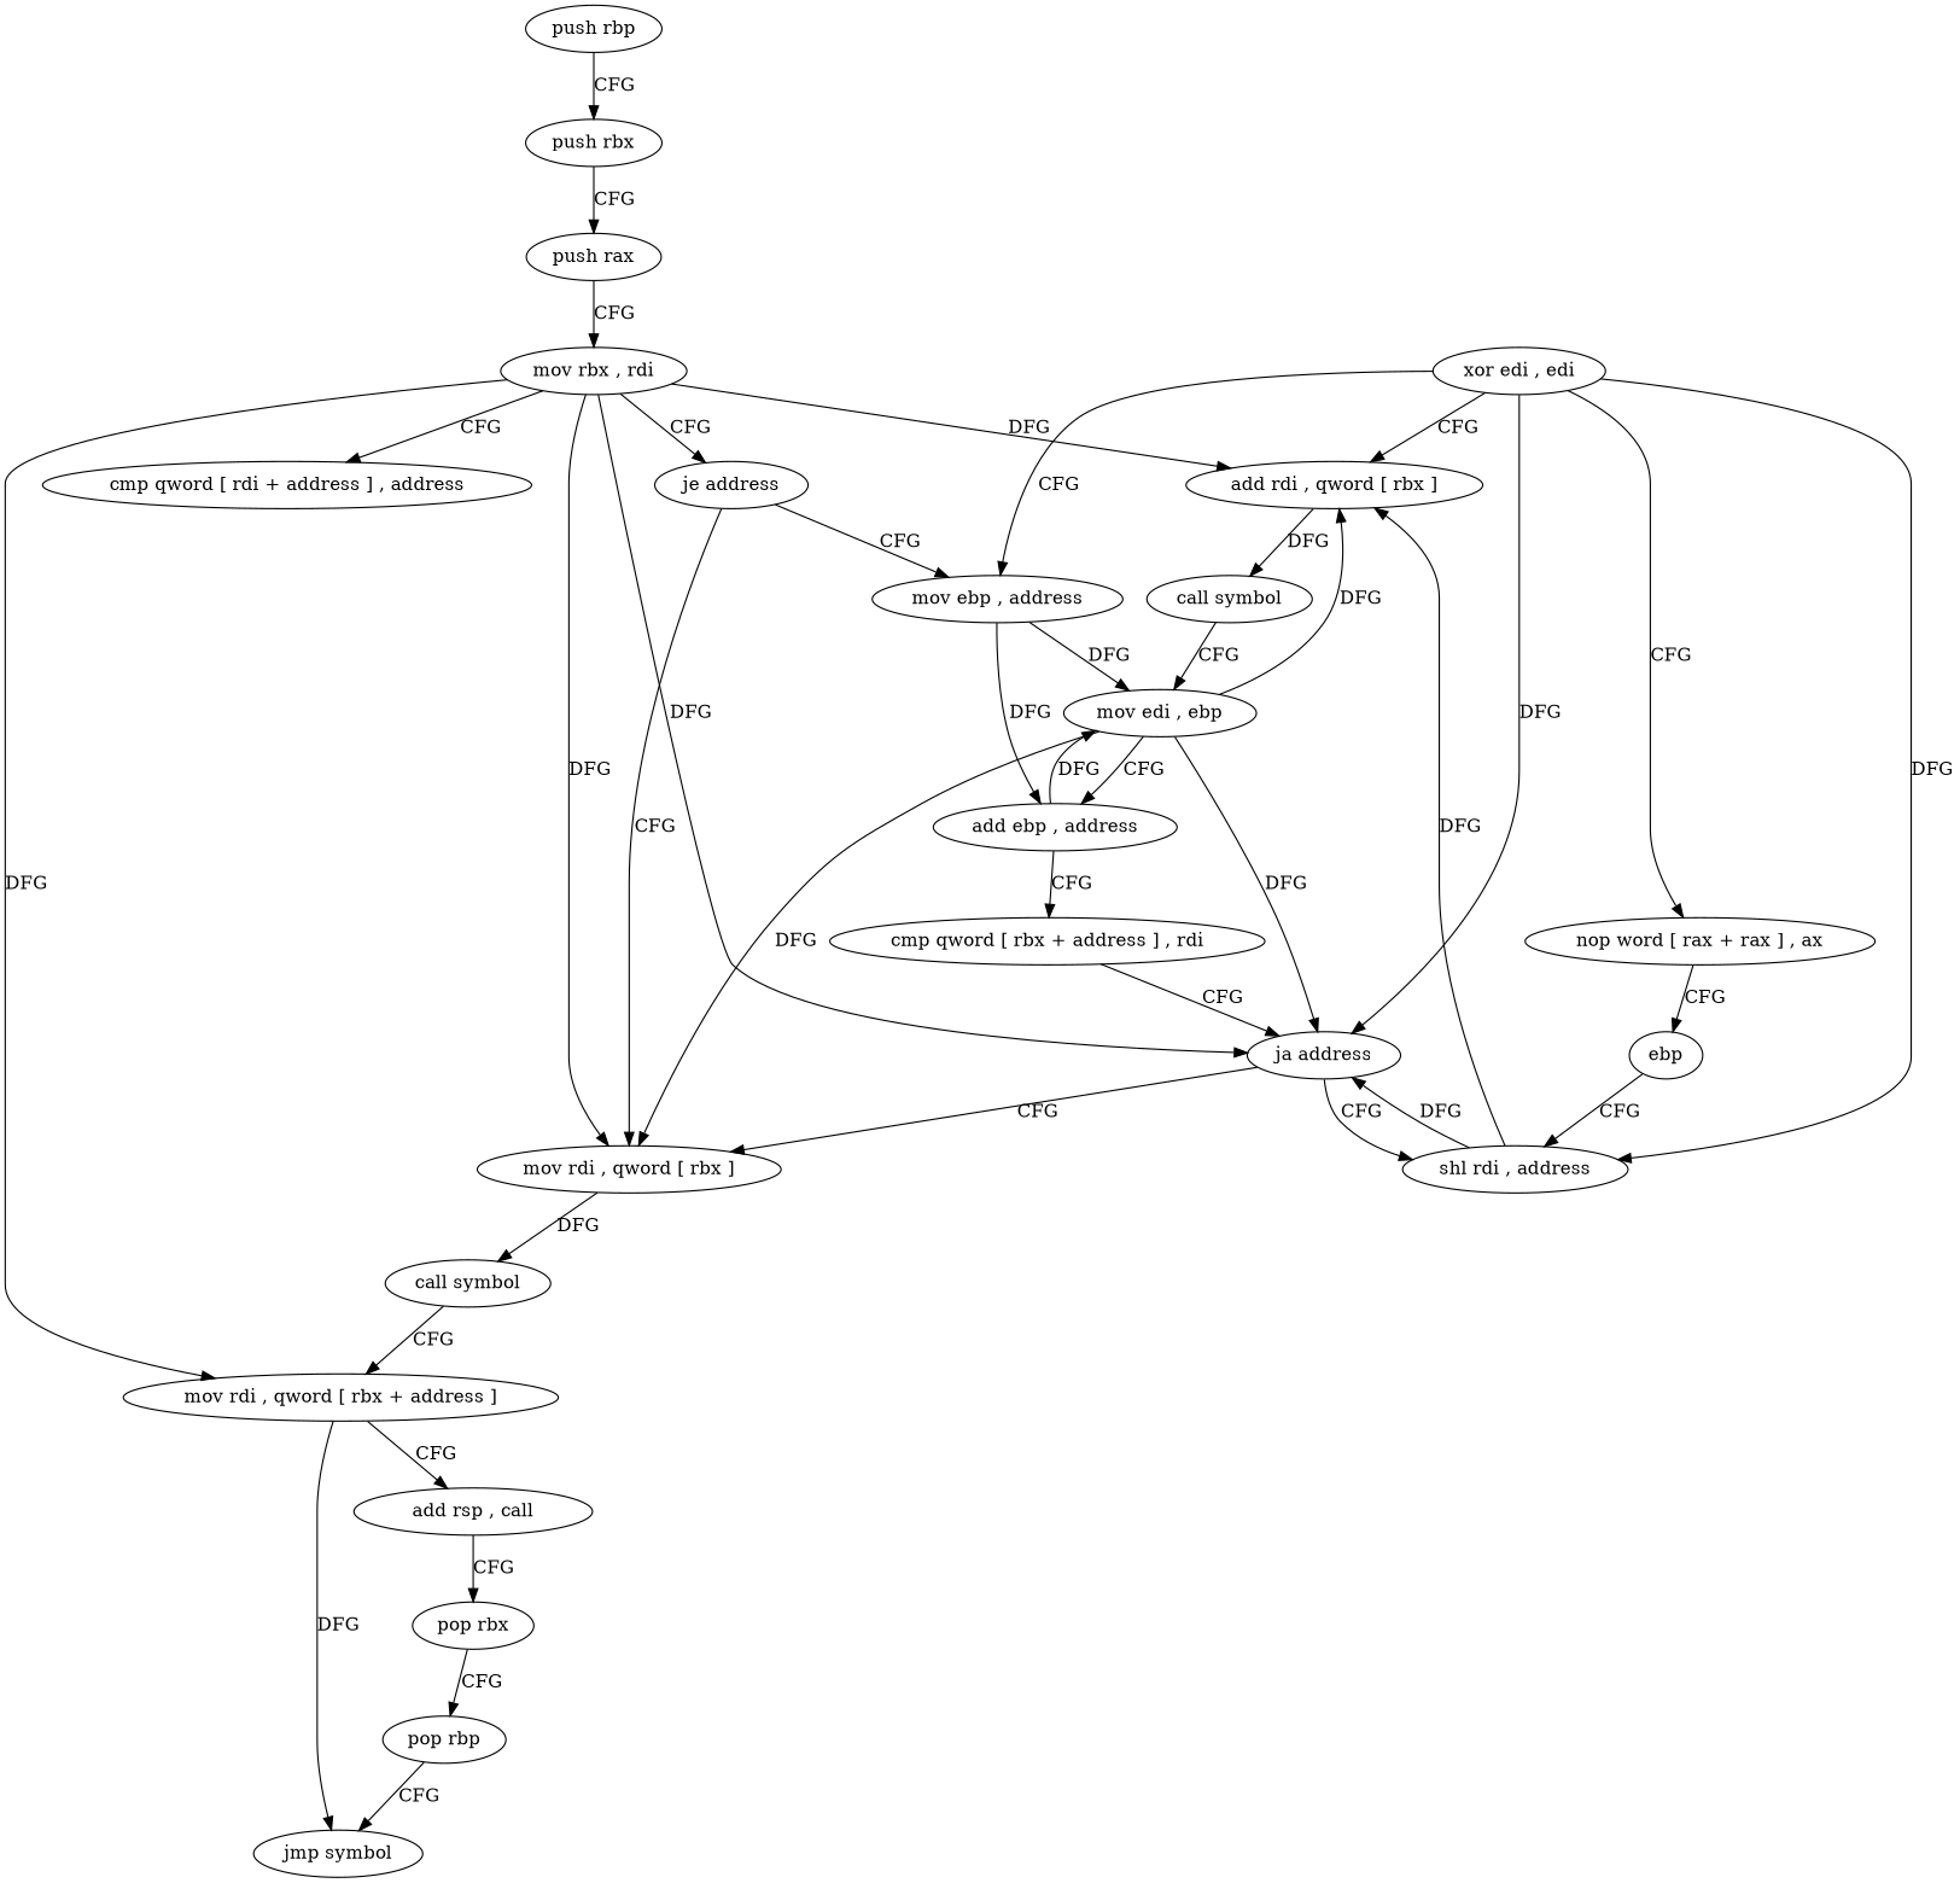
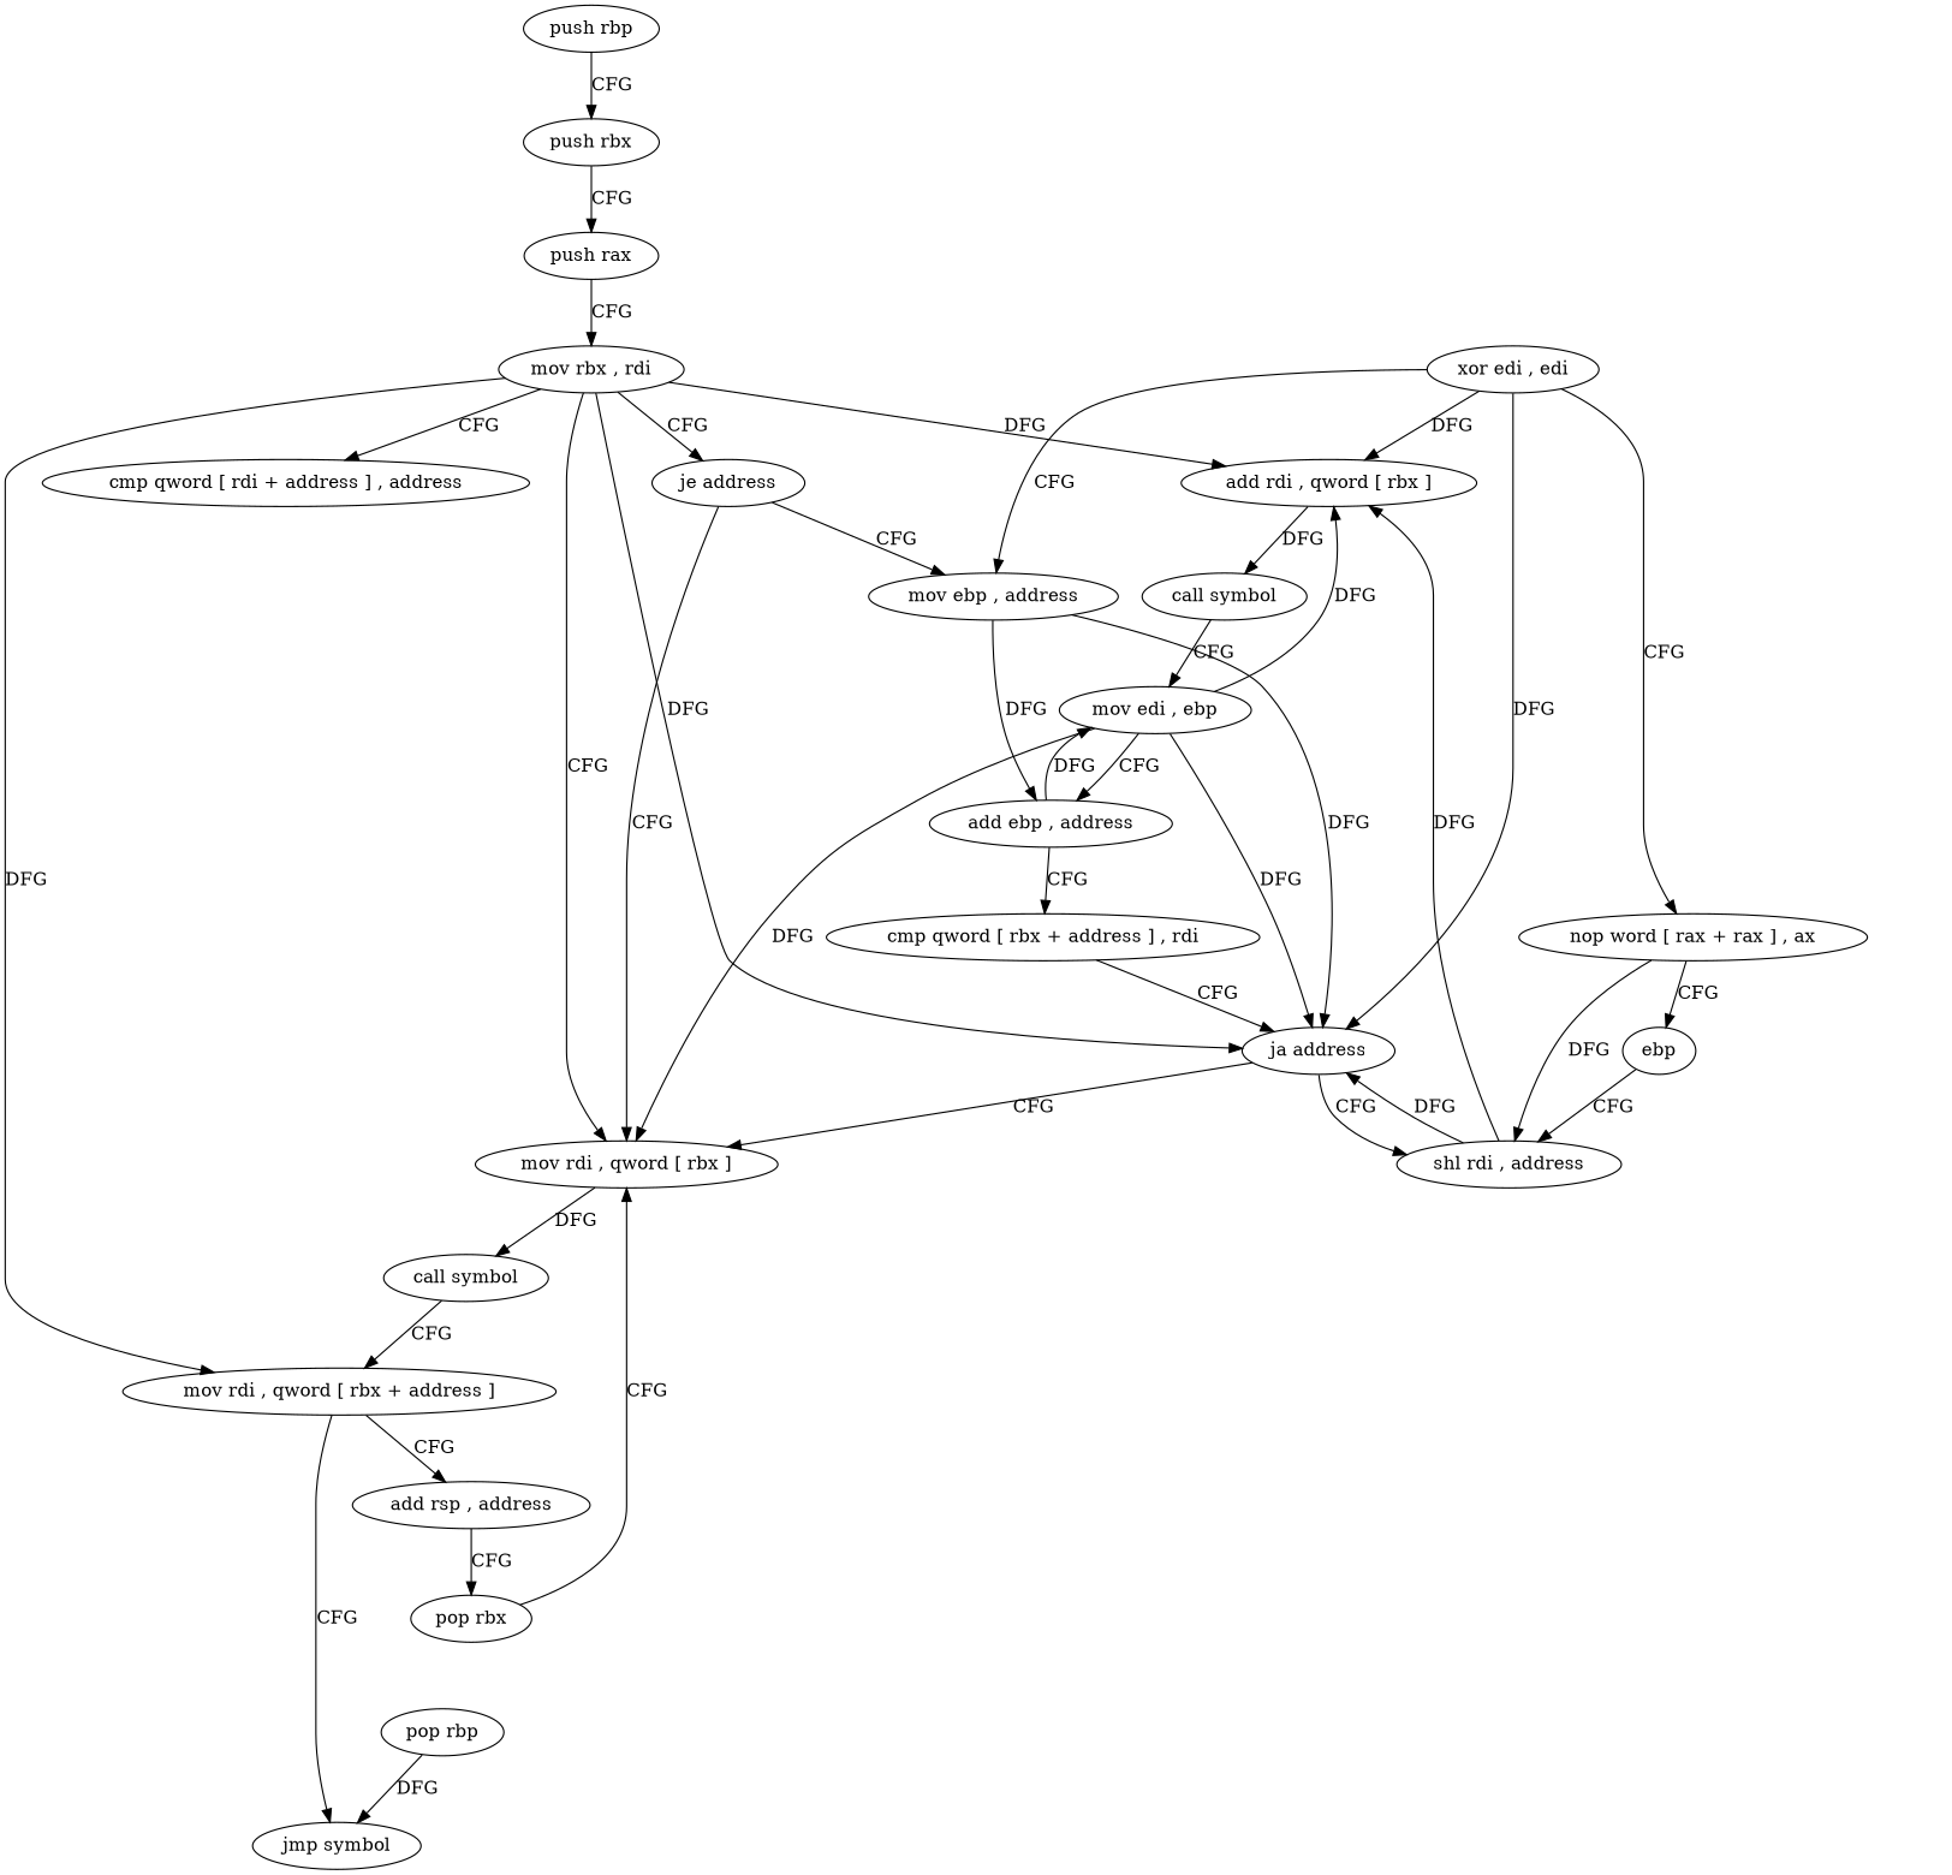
  digraph {
    n1 [label="push rbp"]
    n2 [label="push rbx"]
    n3 [label="push rax"]
    n4 [label="mov rbx , rdi"]
    n5 [label="cmp qword [ rdi + address ] , address"]
    n6 [label="mov rdi , qword [ rbx ]"]
    n7 [label="mov rdi , qword [ rbx + address ]"]
    n8 [label="add rdi , qword [ rbx ]"]
    n9 [label="ja address"]
    n10 [label="je address"]
    n11 [label="call symbol"]
-   n12 [label="add rsp , call"]
+   n12 [label="add rsp , address"]
    n13 [label="jmp symbol"]
    n14 [label="call symbol"]
    n15 [label="shl rdi , address"]
    n16 [label="mov ebp , address"]
    n17 [label="mov edi , ebp"]
    n18 [label="add ebp , address"]
    n19 [label="xor edi , edi"]
    n20 [label="nop word [ rax + rax ] , ax"]
    n21 [label="cmp qword [ rbx + address ] , rdi"]
    n22 [label="pop rbx"]
    n23 [label="pop rbp"]
    n24 [label=ebp]
    n1 -> n2 [label=CFG]
    n2 -> n3 [label=CFG]
    n3 -> n4 [label=CFG]
    n4 -> n5 [label=CFG]
-   n4 -> n6 [label=DFG]
+   n4 -> n6 [label=CFG]
    n4 -> n7 [label=DFG]
    n4 -> n8 [label=DFG]
    n4 -> n9 [label=DFG]
    n4 -> n10 [label=CFG]
    n6 -> n11 [label=DFG]
    n7 -> n12 [label=CFG]
-   n7 -> n13 [label=DFG]
+   n7 -> n13 [label=CFG]
    n8 -> n14 [label=DFG]
    n9 -> n6 [label=CFG]
    n9 -> n15 [label=CFG]
    n10 -> n6 [label=CFG]
    n10 -> n16 [label=CFG]
    n11 -> n7 [label=CFG]
    n12 -> n22 [label=CFG]
    n14 -> n17 [label=CFG]
    n15 -> n8 [label=DFG]
    n15 -> n9 [label=DFG]
-   n16 -> n17 [label=DFG]
+   n16 -> n9 [label=DFG]
    n16 -> n18 [label=DFG]
    n17 -> n6 [label=DFG]
    n17 -> n8 [label=DFG]
    n17 -> n9 [label=DFG]
    n17 -> n18 [label=CFG]
    n18 -> n17 [label=DFG]
    n18 -> n21 [label=CFG]
-   n19 -> n8 [label=CFG]
+   n19 -> n8 [label=DFG]
    n19 -> n9 [label=DFG]
-   n19 -> n15 [label=DFG]
+   n20 -> n15 [label=DFG]
    n19 -> n16 [label=CFG]
    n19 -> n20 [label=CFG]
    n20 -> n24 [label=CFG]
    n21 -> n9 [label=CFG]
-   n22 -> n23 [label=CFG]
-   n23 -> n13 [label=CFG]
+   n22 -> n6 [label=CFG]
+   n23 -> n13 [label=DFG]
    n24 -> n15 [label=CFG]
  }
